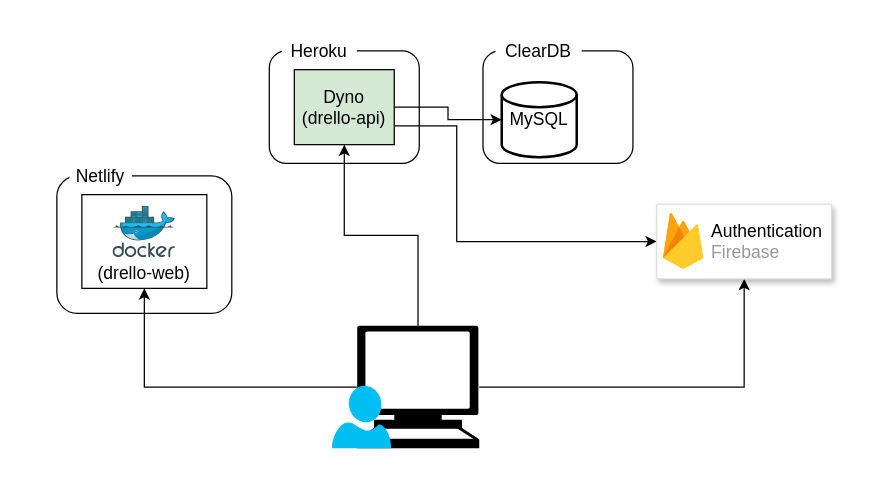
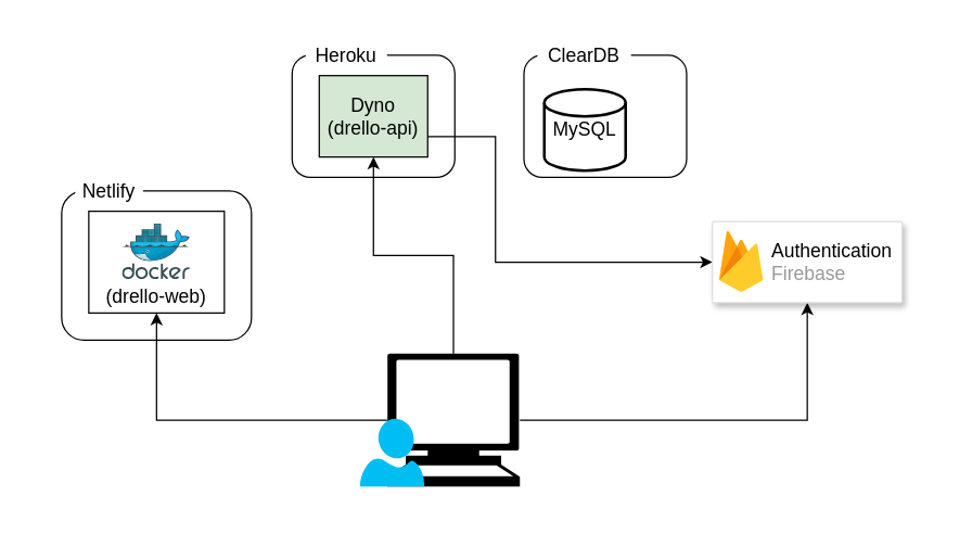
  <mxCell id="0" />
  <mxCell id="1" parent="0" />
  <mxCell id="2" value="" style="rounded=1;whiteSpace=wrap;html=1;fillColor=#ffffff;strokeColor=none;" vertex="1" parent="1"><mxGeometry x="20" width="675" height="360" as="geometry" y="20" /></mxCell>
  <mxCell id="3" value="" style="edgeStyle=orthogonalEdgeStyle;rounded=0;orthogonalLoop=1;jettySize=auto;html=1;entryX=0.5;entryY=1;entryDx=0;entryDy=0;" edge="1" parent="1" source="4" target="16"><mxGeometry relative="1" as="geometry"><mxPoint x="463" y="309" as="targetPoint" /></mxGeometry></mxCell>
  <mxCell id="4" value="" style="shape=mxgraph.signs.tech.computer;html=1;pointerEvents=1;fillColor=#000000;strokeColor=none;verticalLabelPosition=bottom;verticalAlign=top;align=center;" vertex="1" parent="1"><mxGeometry x="285" y="260" width="98" height="98" as="geometry" /></mxCell>
  <mxCell id="5" value="" style="verticalLabelPosition=bottom;html=1;verticalAlign=top;align=center;strokeColor=none;fillColor=#00BEF2;shape=mxgraph.azure.user;" vertex="1" parent="1"><mxGeometry x="265" y="308" width="47.5" height="50" as="geometry" /></mxCell>
  <mxCell id="6" value="" style="rounded=1;whiteSpace=wrap;html=1;" vertex="1" parent="1"><mxGeometry x="45" y="140" width="140" height="110" as="geometry" /></mxCell>
  <mxCell id="7" value="&lt;font style=&quot;font-size: 14px&quot;&gt;Netlify&lt;/font&gt;" style="text;html=1;strokeColor=none;align=center;verticalAlign=middle;whiteSpace=wrap;rounded=0;fillColor=#ffffff;" vertex="1" parent="1"><mxGeometry x="55" y="130" width="50" height="20" as="geometry" /></mxCell>
  <mxCell id="8" value="&lt;font style=&quot;font-size: 14px&quot;&gt;&lt;br&gt;&lt;br&gt;&lt;br&gt;(drello-web)&lt;br&gt;&lt;/font&gt;" style="rounded=0;whiteSpace=wrap;html=1;fillColor=#ffffff;" vertex="1" parent="1"><mxGeometry x="65" y="155" width="100" height="75" as="geometry" /></mxCell>
  <mxCell id="9" value="" style="rounded=1;whiteSpace=wrap;html=1;" vertex="1" parent="1"><mxGeometry x="215" y="40" width="120" height="90" as="geometry" /></mxCell>
  <mxCell id="10" value="&lt;font style=&quot;font-size: 14px&quot;&gt;Heroku&lt;/font&gt;" style="text;html=1;strokeColor=none;align=center;verticalAlign=middle;whiteSpace=wrap;rounded=0;fillColor=#ffffff;" vertex="1" parent="1"><mxGeometry x="225" y="30" width="60" height="20" as="geometry" /></mxCell>
  <mxCell id="11" value="" style="edgeStyle=orthogonalEdgeStyle;rounded=0;orthogonalLoop=1;jettySize=auto;html=1;exitX=1;exitY=0.75;exitDx=0;exitDy=0;entryX=0;entryY=0.5;entryDx=0;entryDy=0;" edge="1" parent="1" source="12" target="16"><mxGeometry relative="1" as="geometry"><mxPoint x="155" y="85" as="targetPoint" /><Array as="points"><mxPoint x="365" y="100" /><mxPoint x="365" y="193" /></Array></mxGeometry></mxCell>
  <mxCell id="12" value="&lt;font style=&quot;font-size: 14px&quot;&gt;Dyno&lt;br&gt;(drello-api)&lt;/font&gt;" style="rounded=0;whiteSpace=wrap;html=1;fillColor=#d5e8d4;" vertex="1" parent="1"><mxGeometry x="235" y="55" width="80" height="60" as="geometry" /></mxCell>
  <mxCell id="13" value="" style="rounded=1;whiteSpace=wrap;html=1;" vertex="1" parent="1"><mxGeometry x="386" y="40" width="120" height="90" as="geometry" /></mxCell>
  <mxCell id="14" value="&lt;font style=&quot;font-size: 14px&quot;&gt;ClearDB&lt;/font&gt;" style="text;html=1;strokeColor=none;align=center;verticalAlign=middle;whiteSpace=wrap;rounded=0;fillColor=#ffffff;" vertex="1" parent="1"><mxGeometry x="396" y="30" width="69" height="20" as="geometry" /></mxCell>
  <mxCell id="15" value="&lt;font style=&quot;font-size: 14px&quot;&gt;MySQL&lt;/font&gt;" style="strokeWidth=2;html=1;shape=mxgraph.flowchart.database;whiteSpace=wrap;fillColor=#ffffff;" vertex="1" parent="1"><mxGeometry x="401" y="65" width="60" height="60" as="geometry" /></mxCell>
  <mxCell id="16" value="" style="strokeColor=#dddddd;shadow=1;strokeWidth=1;rounded=1;absoluteArcSize=1;arcSize=2;fillColor=#ffffff;" vertex="1" parent="1"><mxGeometry x="525" y="162.5" width="140" height="60" as="geometry" /></mxCell>
  <mxCell id="17" value="&lt;font style=&quot;font-size: 14px&quot;&gt;&lt;font color=&quot;#000000&quot; style=&quot;font-size: 14px&quot;&gt;Authentication&lt;/font&gt;&lt;br&gt;Firebase&lt;/font&gt;" style="dashed=0;connectable=0;html=1;fillColor=#5184F3;strokeColor=none;shape=mxgraph.gcp2.firebase;part=1;labelPosition=right;verticalLabelPosition=middle;align=left;verticalAlign=middle;spacingLeft=5;fontColor=#999999;fontSize=12;" vertex="1" parent="16"><mxGeometry width="32.4" height="45" relative="1" as="geometry"><mxPoint x="5" y="7" as="offset" /></mxGeometry></mxCell>
  <mxCell id="18" value="" style="aspect=fixed;html=1;points=[];align=center;image;fontSize=12;image=img/lib/mscae/Docker.svg;fillColor=#ffffff;" vertex="1" parent="1"><mxGeometry x="90" y="164.5" width="50" height="41" as="geometry" /></mxCell>
  <mxCell id="19" value="" style="edgeStyle=orthogonalEdgeStyle;rounded=0;orthogonalLoop=1;jettySize=auto;html=1;entryX=0.5;entryY=1;entryDx=0;entryDy=0;" edge="1" parent="1" source="4" target="8"><mxGeometry relative="1" as="geometry"><mxPoint x="216" y="309" as="targetPoint" /></mxGeometry></mxCell>
  <mxCell id="20" value="" style="edgeStyle=orthogonalEdgeStyle;rounded=0;orthogonalLoop=1;jettySize=auto;html=1;entryX=0.5;entryY=1;entryDx=0;entryDy=0;" edge="1" parent="1" source="4" target="12"><mxGeometry relative="1" as="geometry"><mxPoint x="334" y="180" as="targetPoint" /></mxGeometry></mxCell>
- <mxCell id="21" value="" style="edgeStyle=orthogonalEdgeStyle;rounded=0;orthogonalLoop=1;jettySize=auto;html=1;" edge="1" parent="1" source="12" target="15"><mxGeometry relative="1" as="geometry" /></mxCell>
